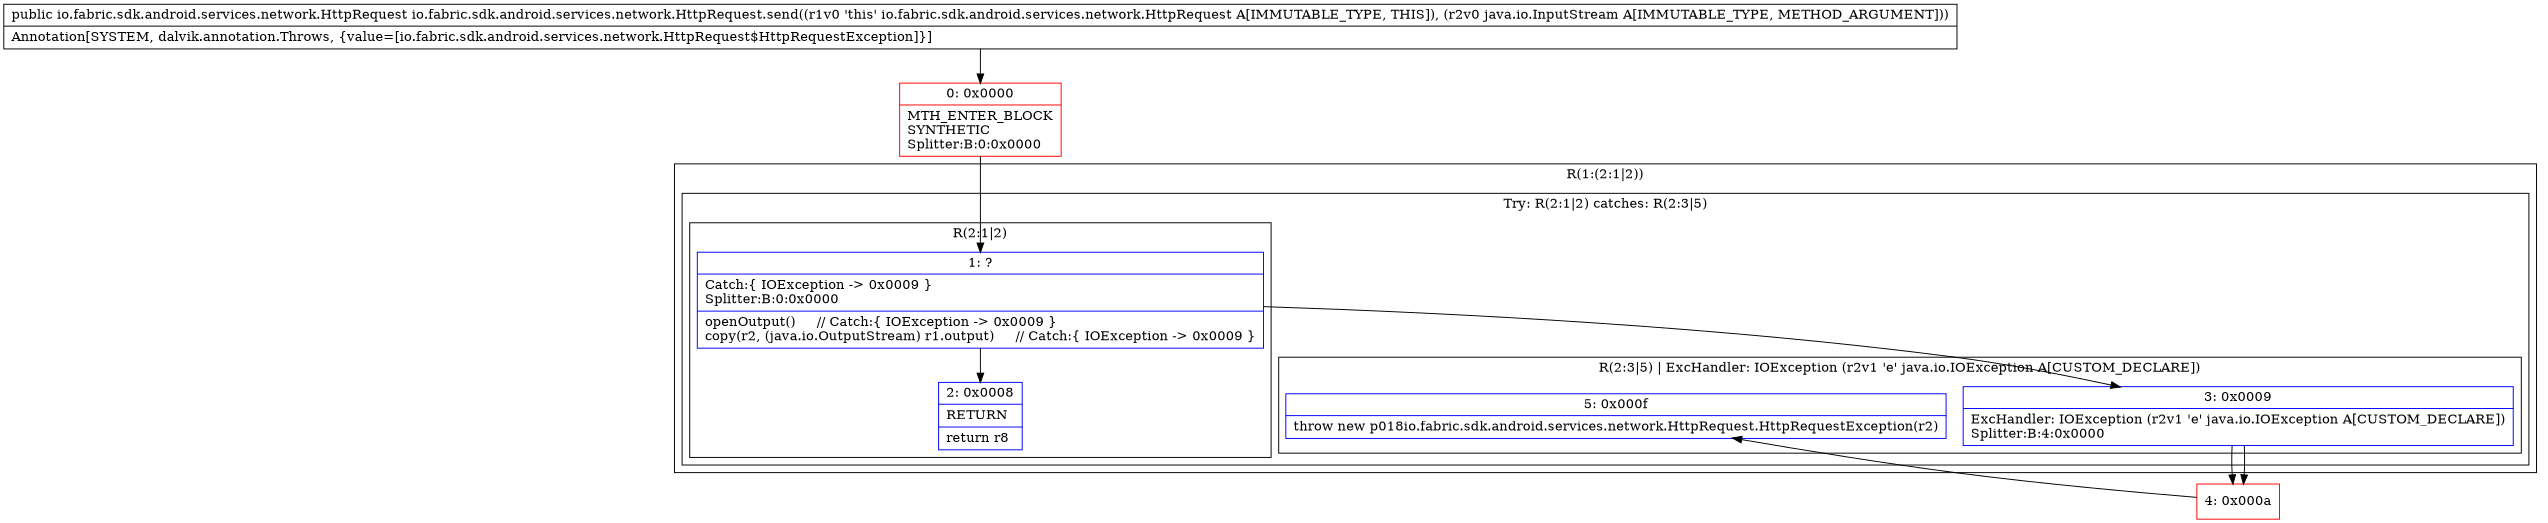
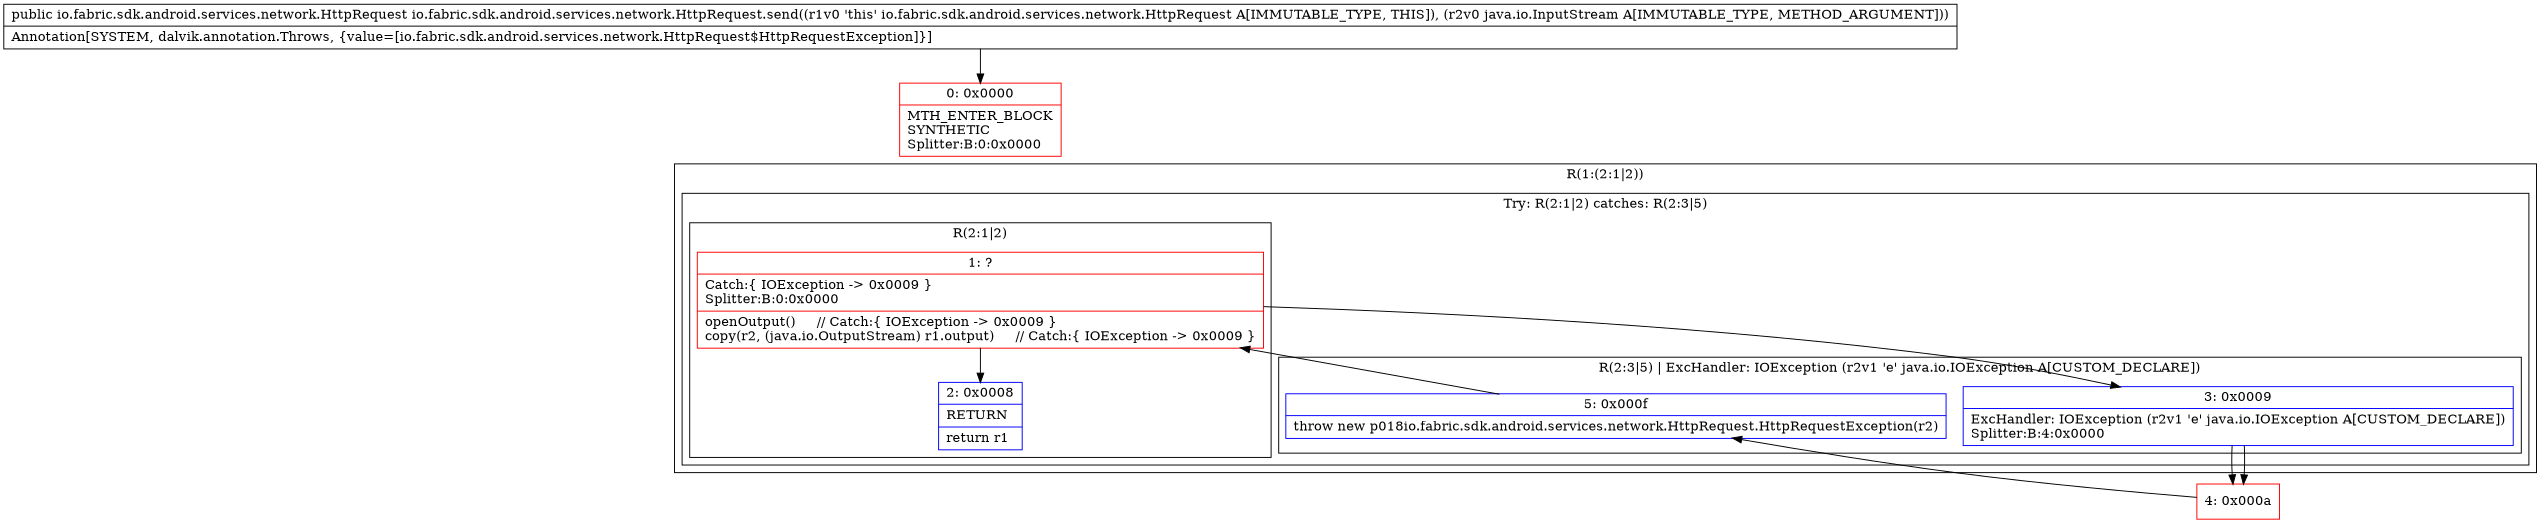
  digraph {
    node [color=blue shape=record]
-   n1 [label="{1\:\ ?|Catch:\{ IOException \-\> 0x0009 \}\lSplitter:B:0:0x0000\l|openOutput()     \/\/ Catch:\{ IOException \-\> 0x0009 \}\lcopy(r2, (java.io.OutputStream) r1.output)     \/\/ Catch:\{ IOException \-\> 0x0009 \}\l}"]
-   n2 [label="{2\:\ 0x0008|RETURN\l|return r8\l}"]
+   n1 [color=red label="{1\:\ ?|Catch:\{ IOException \-\> 0x0009 \}\lSplitter:B:0:0x0000\l|openOutput()     \/\/ Catch:\{ IOException \-\> 0x0009 \}\lcopy(r2, (java.io.OutputStream) r1.output)     \/\/ Catch:\{ IOException \-\> 0x0009 \}\l}"]
+   n2 [label="{2\:\ 0x0008|RETURN\l|return r1\l}"]
    n3 [label="{3\:\ 0x0009|ExcHandler: IOException (r2v1 'e' java.io.IOException A[CUSTOM_DECLARE])\lSplitter:B:4:0x0000\l}"]
    n4 [label="{5\:\ 0x000f|throw new p018io.fabric.sdk.android.services.network.HttpRequest.HttpRequestException(r2)\l}"]
    n5 [color=red label="{4\:\ 0x000a}"]
    n6 [color=red label="{0\:\ 0x0000|MTH_ENTER_BLOCK\lSYNTHETIC\lSplitter:B:0:0x0000\l}"]
    n7 [label="{public io.fabric.sdk.android.services.network.HttpRequest io.fabric.sdk.android.services.network.HttpRequest.send((r1v0 'this' io.fabric.sdk.android.services.network.HttpRequest A[IMMUTABLE_TYPE, THIS]), (r2v0 java.io.InputStream A[IMMUTABLE_TYPE, METHOD_ARGUMENT]))  | Annotation[SYSTEM, dalvik.annotation.Throws, \{value=[io.fabric.sdk.android.services.network.HttpRequest$HttpRequestException]\}]\l}" color=""]
    subgraph cluster_1 {
      label="R(1:(2:1|2))"
      subgraph cluster_2 {
        label="Try: R(2:1|2) catches: R(2:3|5)"
        subgraph cluster_3 {
          label="R(2:1|2)"
          n1
          n2
        }
        subgraph cluster_4 {
          label="R(2:3|5) | ExcHandler: IOException (r2v1 'e' java.io.IOException A[CUSTOM_DECLARE])\l"
          n3
          n4
        }
      }
    }
    subgraph cluster_5 {
      label="R(2:3|5) | ExcHandler: IOException (r2v1 'e' java.io.IOException A[CUSTOM_DECLARE])\l"
    }
    n1 -> n2
    n1 -> n3
    n3 -> n5
    n3 -> n5
    n5 -> n4
-   n6 -> n1
+   n4 -> n1
    n7 -> n6
  }
